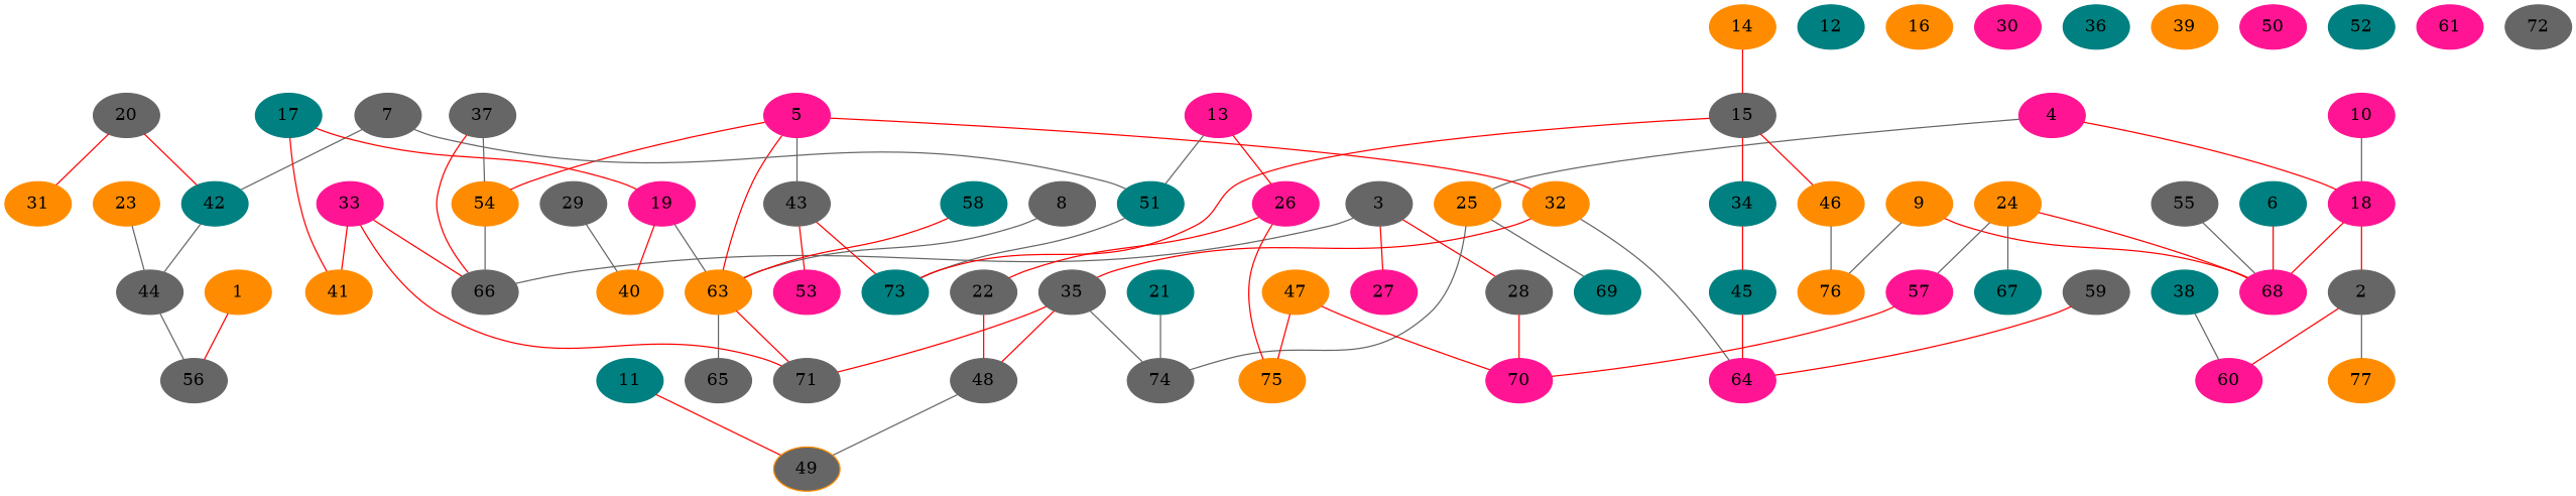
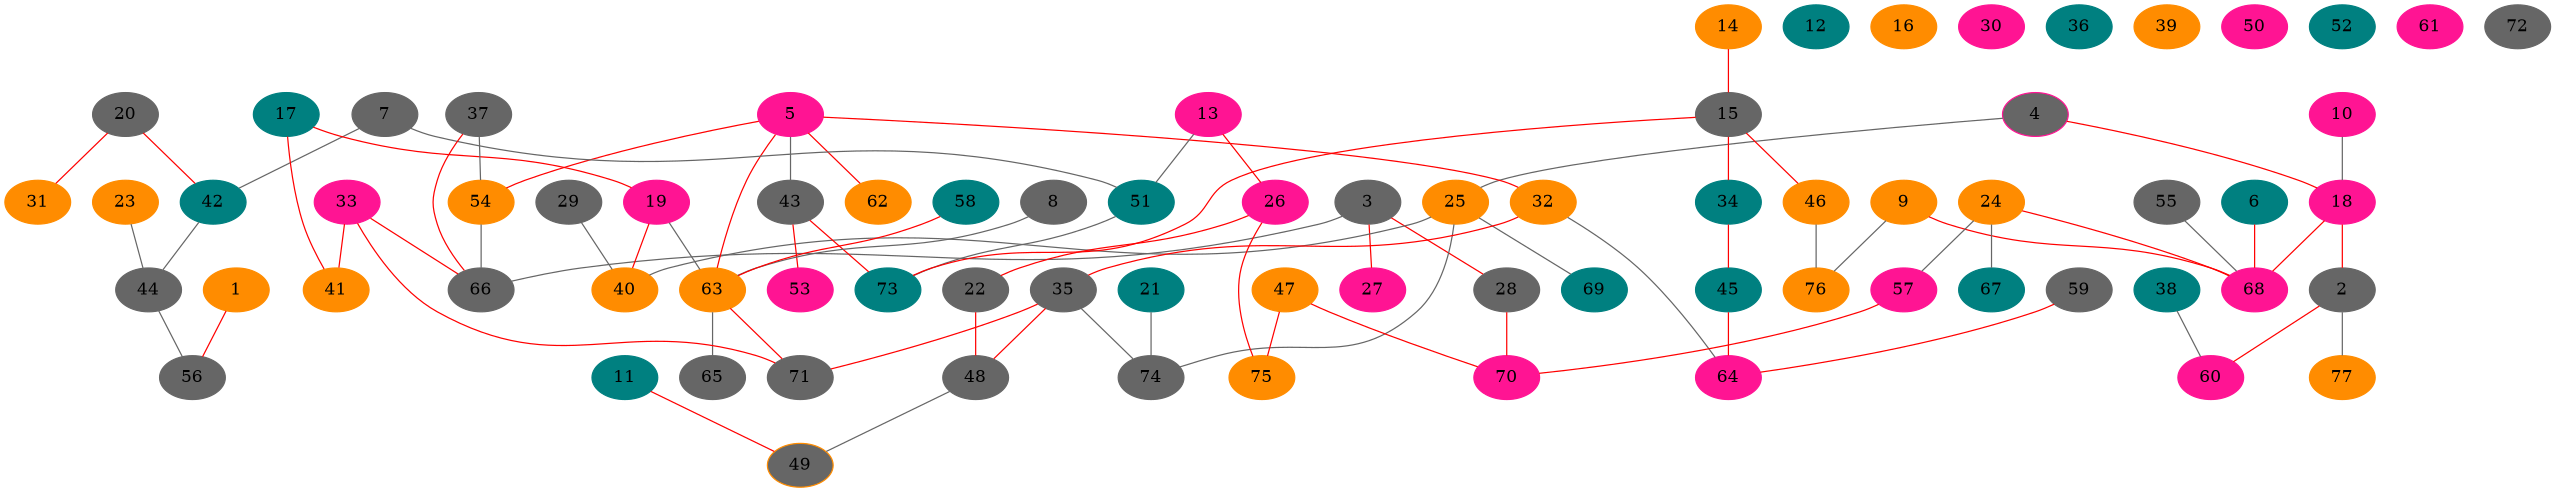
  graph {
    node [color=gray40 style=filled]
    edge [color=red]
    1 [color=darkorange]
    56
    60 [color=deeppink]
    2
    77 [color=darkorange]
    27 [color=deeppink]
    3
    28
    66
    70 [color=deeppink]
-   4 [color=deeppink]
+   4 [color=deeppink fillcolor=gray40]
    18 [color=deeppink]
    25 [color=darkorange]
    68 [color=deeppink]
    40 [color=darkorange]
    74
    69 [color=teal]
    5 [color=deeppink]
    32 [color=darkorange]
    43
    54 [color=darkorange]
+   62 [color=darkorange]
    63 [color=darkorange]
    35
    64 [color=deeppink]
    73 [color=teal]
    53 [color=deeppink]
    71
    65
    6 [color=teal]
    42 [color=teal]
    7
    51 [color=teal]
    44
    8
    9 [color=darkorange]
    76 [color=darkorange]
    22
    48
    10 [color=deeppink]
    11 [color=teal]
    49 [color=darkorange fillcolor=gray40]
    12 [color=teal]
    13 [color=deeppink]
    26 [color=deeppink]
    75 [color=darkorange]
    14 [color=darkorange]
    15
    34 [color=teal]
    46 [color=darkorange]
    20
    31 [color=darkorange]
    45 [color=teal]
    16 [color=darkorange]
    17 [color=teal]
    19 [color=deeppink]
    41 [color=darkorange]
    55
    21 [color=teal]
    23 [color=darkorange]
    24 [color=darkorange]
    57 [color=deeppink]
    67 [color=teal]
    29
    30 [color=deeppink]
    33 [color=deeppink]
    36 [color=teal]
    37
    38 [color=teal]
    39 [color=darkorange]
    47 [color=darkorange]
    50 [color=deeppink]
    52 [color=teal]
    58 [color=teal]
    59
    61 [color=deeppink]
    72
    1 -- 56
    2 -- 60
    2 -- 77 [color=gray40]
    3 -- 27
    3 -- 28
    3 -- 66 [color=gray40]
    28 -- 70
    4 -- 18
    4 -- 25 [color=gray40]
    18 -- 2
    18 -- 68
+   25 -- 40 [color=gray40]
    25 -- 74 [color=gray40]
    25 -- 69 [color=gray40]
    5 -- 32
    5 -- 43 [color=gray40]
    5 -- 54
+   5 -- 62
    5 -- 63
    32 -- 35
    32 -- 64 [color=gray40]
    43 -- 73
    43 -- 53
    54 -- 66 [color=gray40]
    63 -- 71
    63 -- 65 [color=gray40]
    35 -- 74 [color=gray40]
    35 -- 71
    35 -- 48
    6 -- 68
    42 -- 44 [color=gray40]
    7 -- 42 [color=gray40]
    7 -- 51 [color=gray40]
    51 -- 73 [color=gray40]
    44 -- 56 [color=gray40]
    8 -- 63 [color=gray40]
    9 -- 68
    9 -- 76 [color=gray40]
    22 -- 48
    48 -- 49 [color=gray40]
    10 -- 18 [color=gray40]
    11 -- 49
    13 -- 51 [color=gray40]
    13 -- 26
    26 -- 22
    26 -- 75
    14 -- 15
    15 -- 73
    15 -- 34
    15 -- 46
    34 -- 45
    46 -- 76 [color=gray40]
    20 -- 42
    20 -- 31
    45 -- 64
    17 -- 19
    17 -- 41
    19 -- 40
    19 -- 63 [color=gray40]
    55 -- 68 [color=gray40]
    21 -- 74 [color=gray40]
    23 -- 44 [color=gray40]
    24 -- 68
    24 -- 57 [color=gray40]
    24 -- 67 [color=gray40]
    57 -- 70
    29 -- 40 [color=gray40]
    33 -- 66
    33 -- 71
    33 -- 41
    37 -- 66
    37 -- 54 [color=gray40]
    38 -- 60 [color=gray40]
    47 -- 70
    47 -- 75
    58 -- 63
    59 -- 64
  }
